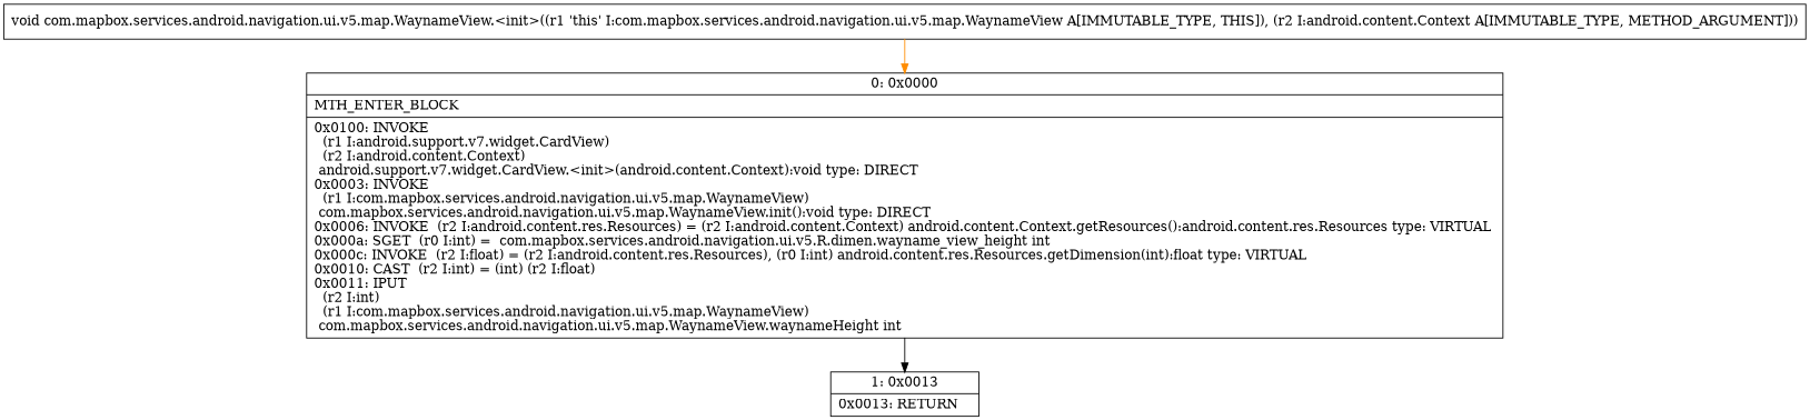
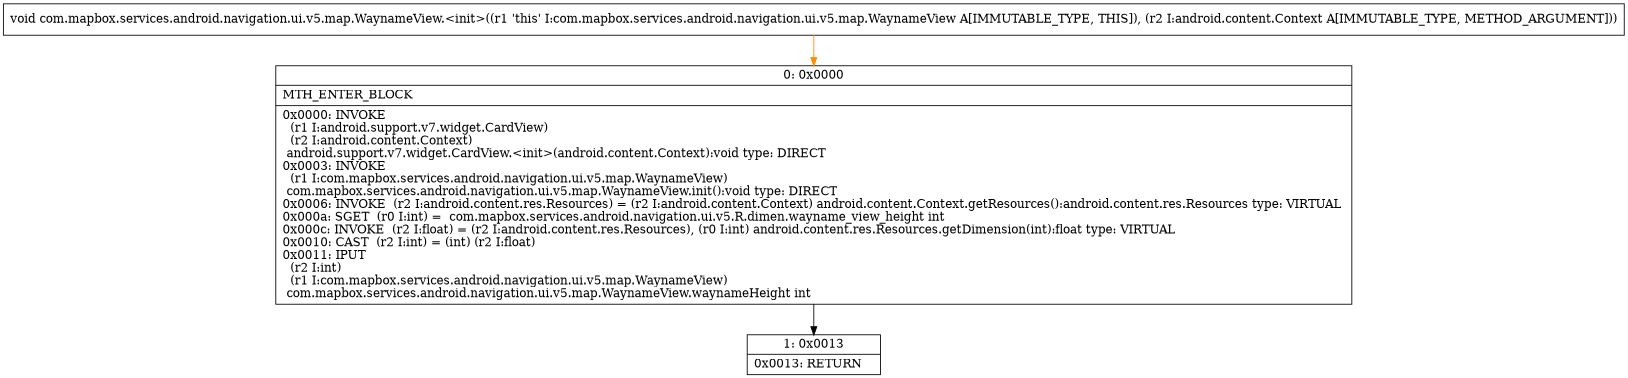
  digraph {
    node [shape=record]
-   n1 [label="{0\:\ 0x0000|MTH_ENTER_BLOCK\l|0x0100: INVOKE  \l  (r1 I:android.support.v7.widget.CardView)\l  (r2 I:android.content.Context)\l android.support.v7.widget.CardView.\<init\>(android.content.Context):void type: DIRECT \l0x0003: INVOKE  \l  (r1 I:com.mapbox.services.android.navigation.ui.v5.map.WaynameView)\l com.mapbox.services.android.navigation.ui.v5.map.WaynameView.init():void type: DIRECT \l0x0006: INVOKE  (r2 I:android.content.res.Resources) = (r2 I:android.content.Context) android.content.Context.getResources():android.content.res.Resources type: VIRTUAL \l0x000a: SGET  (r0 I:int) =  com.mapbox.services.android.navigation.ui.v5.R.dimen.wayname_view_height int \l0x000c: INVOKE  (r2 I:float) = (r2 I:android.content.res.Resources), (r0 I:int) android.content.res.Resources.getDimension(int):float type: VIRTUAL \l0x0010: CAST  (r2 I:int) = (int) (r2 I:float) \l0x0011: IPUT  \l  (r2 I:int)\l  (r1 I:com.mapbox.services.android.navigation.ui.v5.map.WaynameView)\l com.mapbox.services.android.navigation.ui.v5.map.WaynameView.waynameHeight int \l}"]
+   n1 [label="{0\:\ 0x0000|MTH_ENTER_BLOCK\l|0x0000: INVOKE  \l  (r1 I:android.support.v7.widget.CardView)\l  (r2 I:android.content.Context)\l android.support.v7.widget.CardView.\<init\>(android.content.Context):void type: DIRECT \l0x0003: INVOKE  \l  (r1 I:com.mapbox.services.android.navigation.ui.v5.map.WaynameView)\l com.mapbox.services.android.navigation.ui.v5.map.WaynameView.init():void type: DIRECT \l0x0006: INVOKE  (r2 I:android.content.res.Resources) = (r2 I:android.content.Context) android.content.Context.getResources():android.content.res.Resources type: VIRTUAL \l0x000a: SGET  (r0 I:int) =  com.mapbox.services.android.navigation.ui.v5.R.dimen.wayname_view_height int \l0x000c: INVOKE  (r2 I:float) = (r2 I:android.content.res.Resources), (r0 I:int) android.content.res.Resources.getDimension(int):float type: VIRTUAL \l0x0010: CAST  (r2 I:int) = (int) (r2 I:float) \l0x0011: IPUT  \l  (r2 I:int)\l  (r1 I:com.mapbox.services.android.navigation.ui.v5.map.WaynameView)\l com.mapbox.services.android.navigation.ui.v5.map.WaynameView.waynameHeight int \l}"]
    n2 [label="{1\:\ 0x0013|0x0013: RETURN   \l}"]
    n3 [label="{void com.mapbox.services.android.navigation.ui.v5.map.WaynameView.\<init\>((r1 'this' I:com.mapbox.services.android.navigation.ui.v5.map.WaynameView A[IMMUTABLE_TYPE, THIS]), (r2 I:android.content.Context A[IMMUTABLE_TYPE, METHOD_ARGUMENT])) }"]
    n1 -> n2 [color=black]
    n3 -> n1 [color=darkorange]
  }
